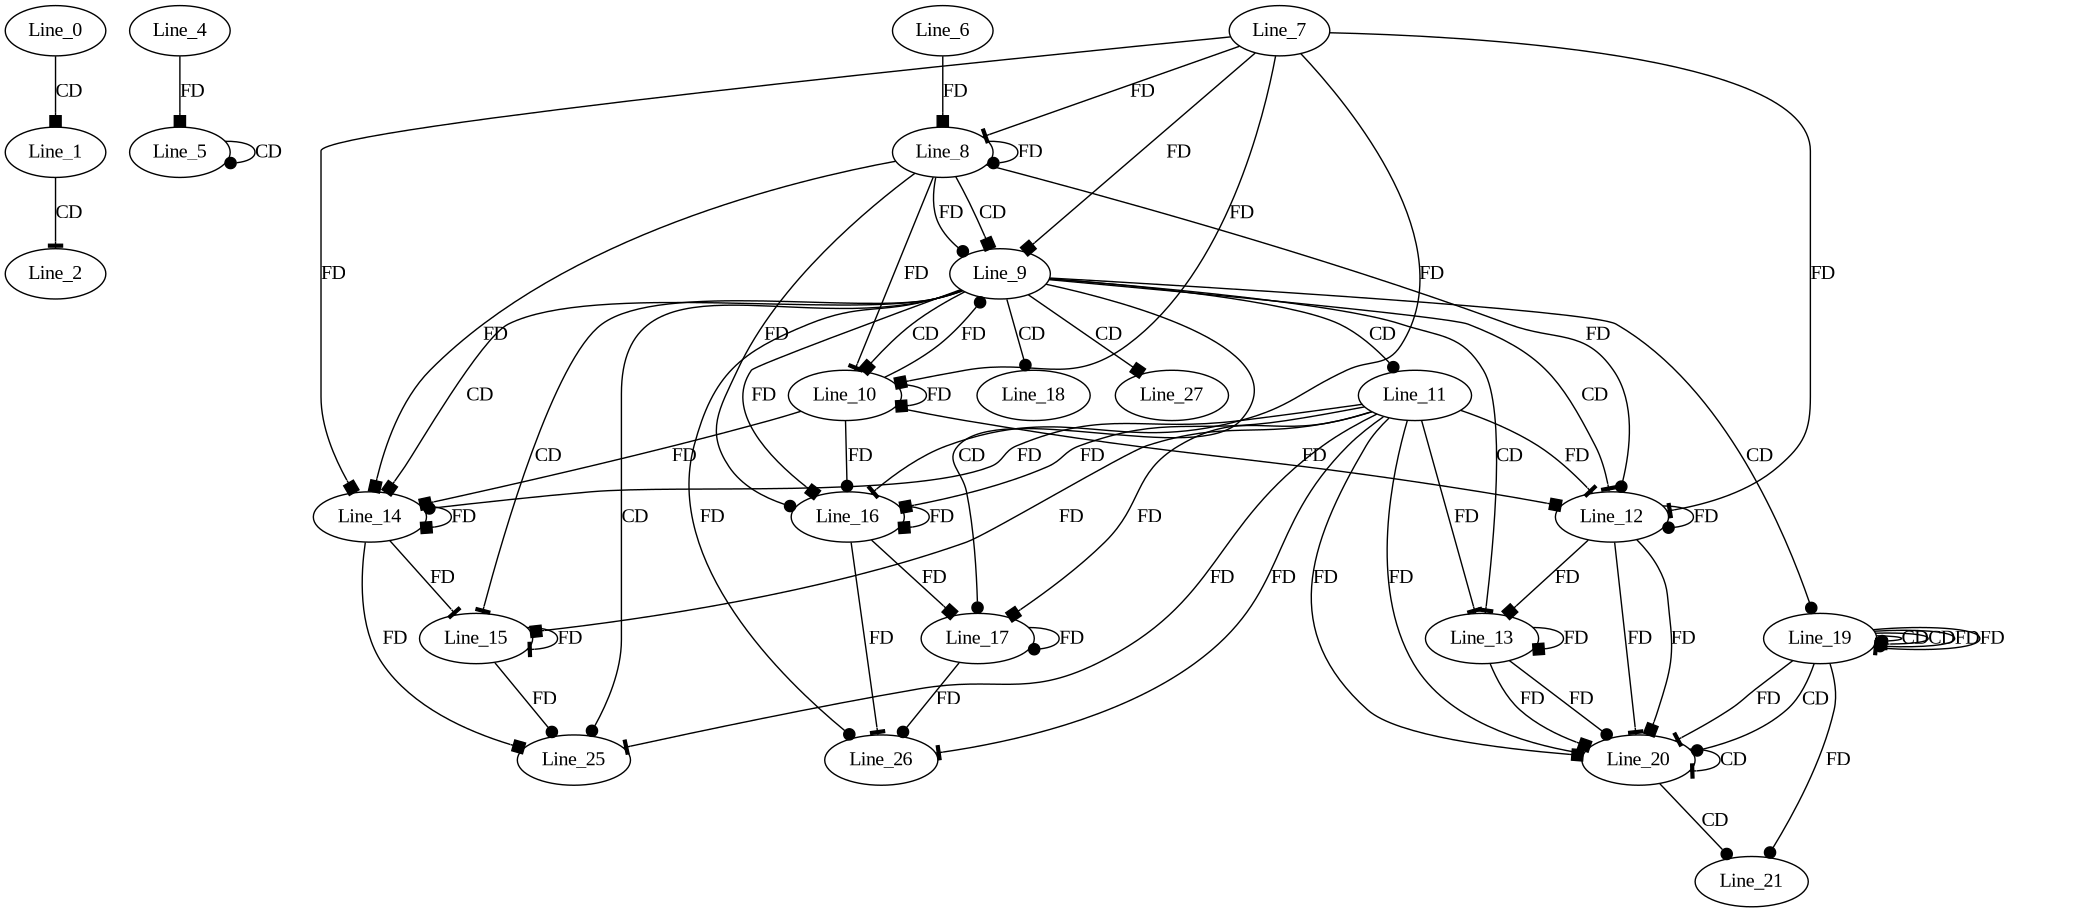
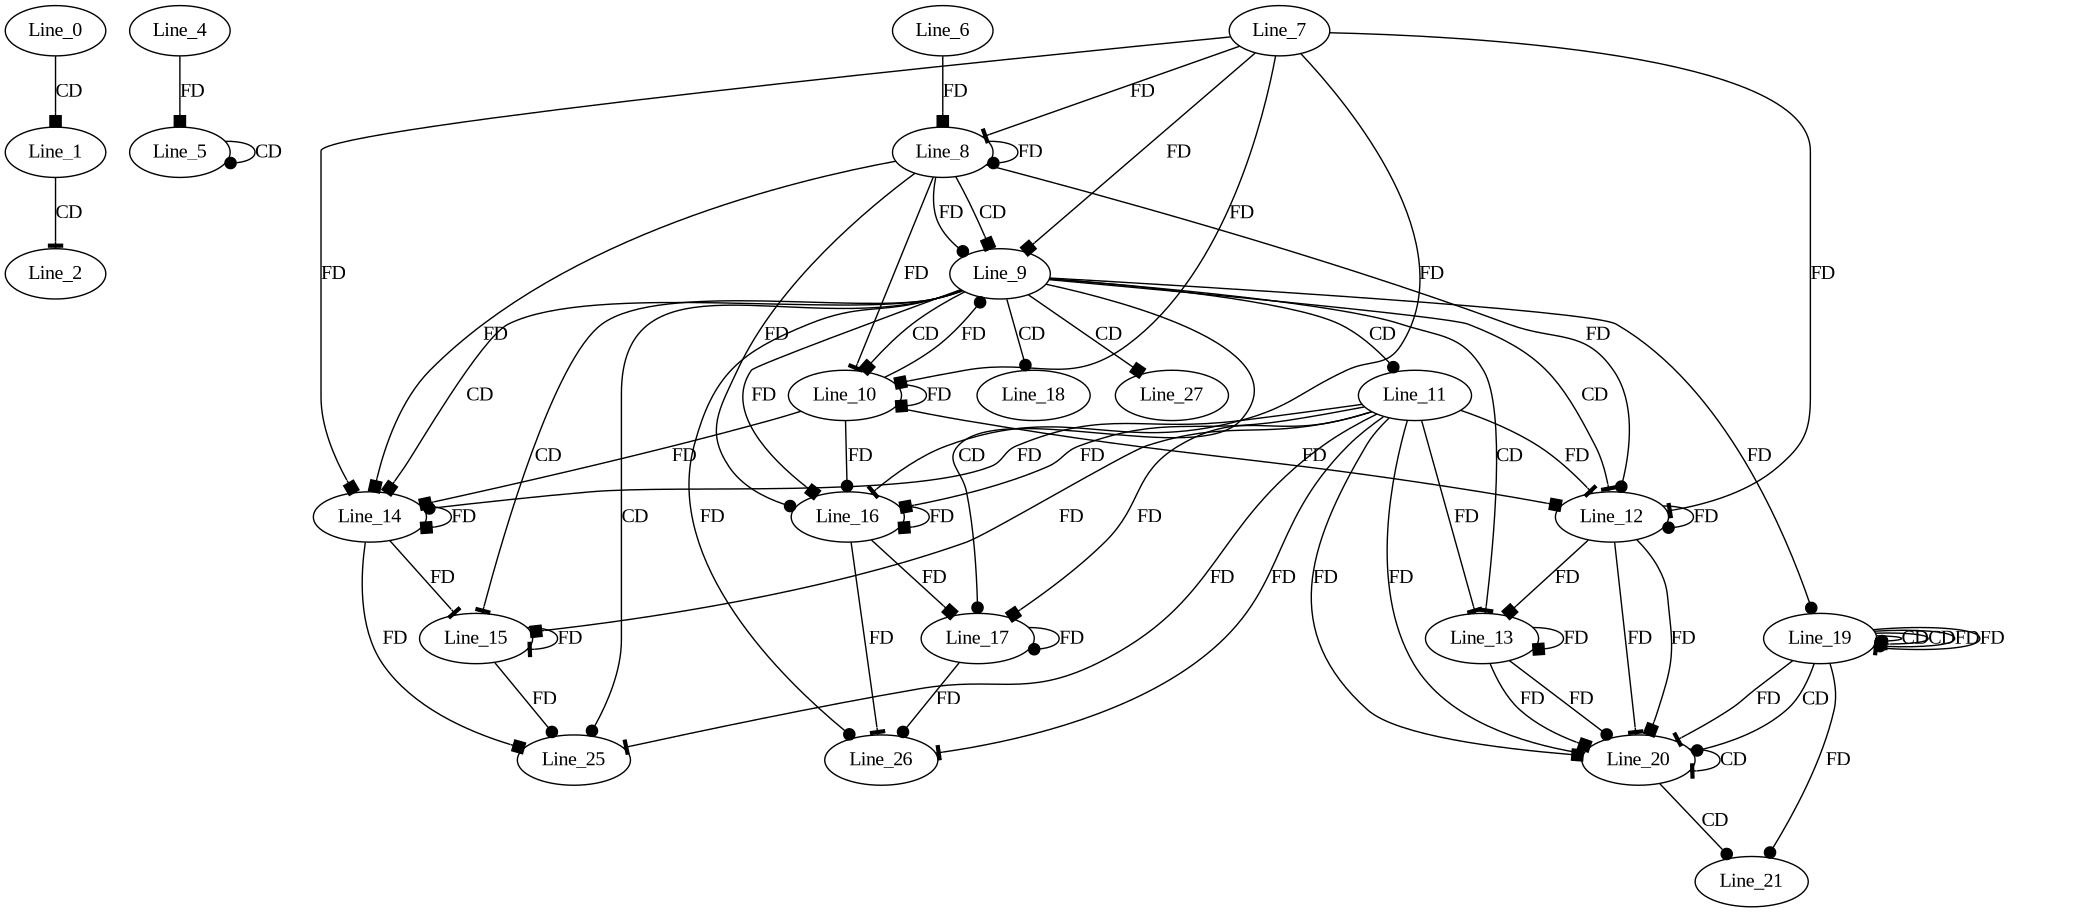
  digraph {
    fontname="Liberation Serif"
    node [fontname="Liberation Serif"]
    edge [arrowhead=box fontname="Liberation Serif"]
    Line_0
    Line_1
    Line_2
    Line_5
    Line_4
    Line_8
    Line_9
    Line_10
    Line_12
    Line_14
    Line_16
    Line_11
    Line_13
    Line_15
    Line_17
    Line_18
    Line_19
    Line_25
    Line_26
    Line_27
    Line_20
    Line_7
    Line_6
    Line_21
    Line_0 -> Line_1 [label=CD]
    Line_1 -> Line_2 [arrowhead=tee label=CD]
    Line_5 -> Line_5 [arrowhead=dot label=CD]
    Line_4 -> Line_5 [label=FD]
    Line_8 -> Line_8 [arrowhead=dot label=FD]
    Line_8 -> Line_9 [label=CD]
    Line_8 -> Line_9 [arrowhead=dot label=FD]
    Line_8 -> Line_10 [arrowhead=tee label=FD]
    Line_8 -> Line_12 [arrowhead=dot label=FD]
    Line_8 -> Line_14 [label=FD]
    Line_8 -> Line_16 [arrowhead=dot label=FD]
    Line_9 -> Line_10 [label=CD]
    Line_9 -> Line_12 [arrowhead=tee label=CD]
    Line_9 -> Line_14 [label=CD]
    Line_9 -> Line_16 [label=FD]
    Line_9 -> Line_11 [arrowhead=dot label=CD]
    Line_9 -> Line_13 [arrowhead=tee label=CD]
    Line_9 -> Line_15 [arrowhead=tee label=CD]
    Line_9 -> Line_17 [arrowhead=dot label=CD]
    Line_9 -> Line_18 [arrowhead=dot label=CD]
-   Line_9 -> Line_19 [arrowhead=dot label=CD]
+   Line_9 -> Line_19 [arrowhead=dot label=FD]
    Line_9 -> Line_25 [arrowhead=dot label=CD]
    Line_9 -> Line_26 [arrowhead=dot label=FD]
    Line_9 -> Line_27 [label=CD]
    Line_10 -> Line_9 [arrowhead=dot label=FD]
    Line_10 -> Line_10 [label=FD]
    Line_10 -> Line_12 [label=FD]
    Line_10 -> Line_14 [label=FD]
    Line_10 -> Line_16 [arrowhead=dot label=FD]
    Line_12 -> Line_12 [arrowhead=dot label=FD]
    Line_12 -> Line_13 [label=FD]
    Line_12 -> Line_20 [label=FD]
    Line_12 -> Line_20 [arrowhead=tee label=FD]
    Line_14 -> Line_14 [label=FD]
    Line_14 -> Line_15 [arrowhead=tee label=FD]
    Line_14 -> Line_25 [label=FD]
    Line_16 -> Line_16 [label=FD]
    Line_16 -> Line_17 [label=FD]
    Line_16 -> Line_26 [arrowhead=tee label=FD]
    Line_11 -> Line_12 [arrowhead=tee label=FD]
    Line_11 -> Line_14 [arrowhead=dot label=FD]
    Line_11 -> Line_16 [label=FD]
    Line_11 -> Line_13 [arrowhead=tee label=FD]
    Line_11 -> Line_15 [label=FD]
    Line_11 -> Line_17 [label=FD]
    Line_11 -> Line_25 [arrowhead=tee label=FD]
    Line_11 -> Line_26 [arrowhead=tee label=FD]
    Line_11 -> Line_20 [label=FD]
    Line_11 -> Line_20 [arrowhead=tee label=FD]
    Line_13 -> Line_13 [label=FD]
    Line_13 -> Line_20 [arrowhead=dot label=FD]
    Line_13 -> Line_20 [label=FD]
    Line_15 -> Line_15 [arrowhead=tee label=FD]
    Line_15 -> Line_25 [arrowhead=dot label=FD]
    Line_17 -> Line_17 [arrowhead=dot label=FD]
    Line_17 -> Line_26 [arrowhead=dot label=FD]
    Line_19 -> Line_19 [arrowhead=dot label=CD]
    Line_19 -> Line_19 [label=CD]
    Line_19 -> Line_19 [arrowhead=dot label=FD]
    Line_19 -> Line_19 [arrowhead=tee label=FD]
    Line_19 -> Line_20 [arrowhead=dot label=CD]
    Line_19 -> Line_20 [arrowhead=tee label=FD]
    Line_19 -> Line_21 [arrowhead=dot label=FD]
    Line_20 -> Line_20 [arrowhead=tee label=CD]
    Line_20 -> Line_21 [arrowhead=dot label=CD]
    Line_7 -> Line_8 [arrowhead=tee label=FD]
    Line_7 -> Line_9 [label=FD]
    Line_7 -> Line_10 [label=FD]
    Line_7 -> Line_12 [arrowhead=tee label=FD]
    Line_7 -> Line_14 [label=FD]
    Line_7 -> Line_16 [arrowhead=tee label=FD]
    Line_6 -> Line_8 [label=FD]
  }
